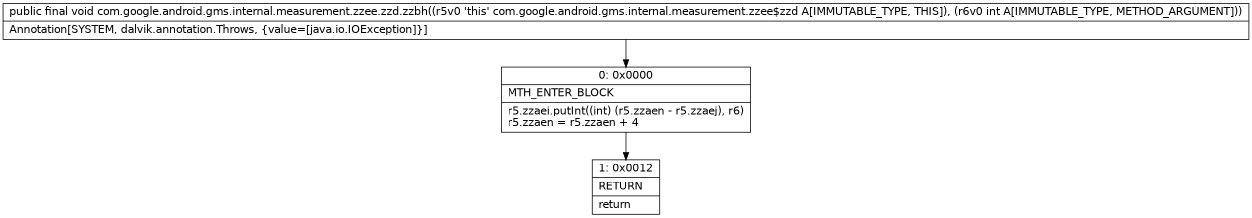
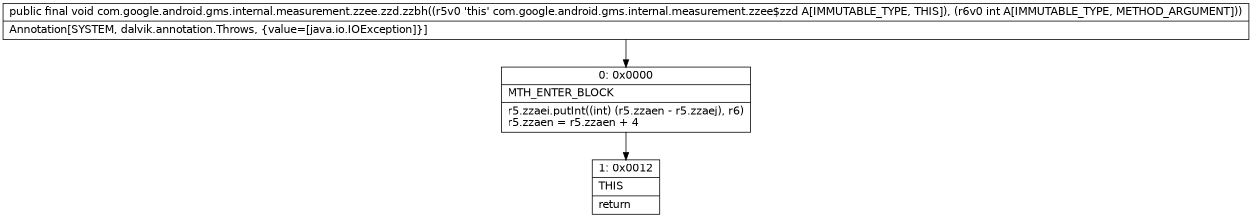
  digraph {
    fontname="DejaVu Sans"
    node [shape=record fontname="DejaVu Sans"]
    edge [fontname="DejaVu Sans"]
    n1 [label="{0\:\ 0x0000|MTH_ENTER_BLOCK\l|r5.zzaei.putInt((int) (r5.zzaen \- r5.zzaej), r6)\lr5.zzaen = r5.zzaen + 4\l}"]
-   n2 [label="{1\:\ 0x0012|RETURN\l|return\l}"]
+   n2 [label="{1\:\ 0x0012|THIS\l|return\l}"]
    n3 [label="{public final void com.google.android.gms.internal.measurement.zzee.zzd.zzbh((r5v0 'this' com.google.android.gms.internal.measurement.zzee$zzd A[IMMUTABLE_TYPE, THIS]), (r6v0 int A[IMMUTABLE_TYPE, METHOD_ARGUMENT]))  | Annotation[SYSTEM, dalvik.annotation.Throws, \{value=[java.io.IOException]\}]\l}"]
    n1 -> n2
    n3 -> n1
  }
